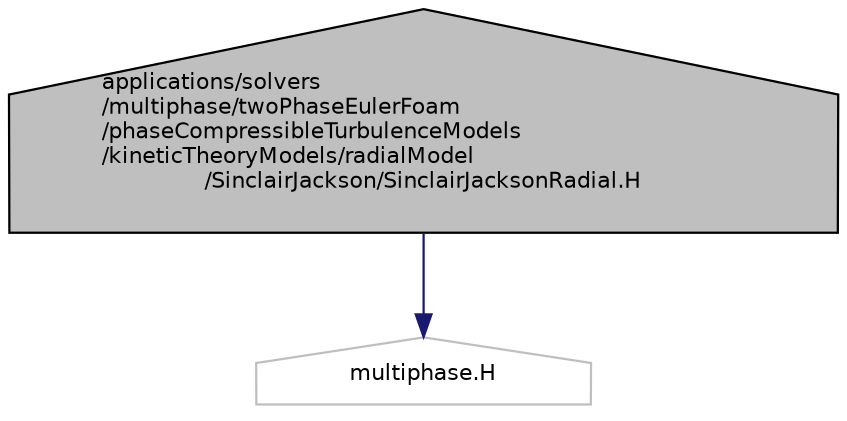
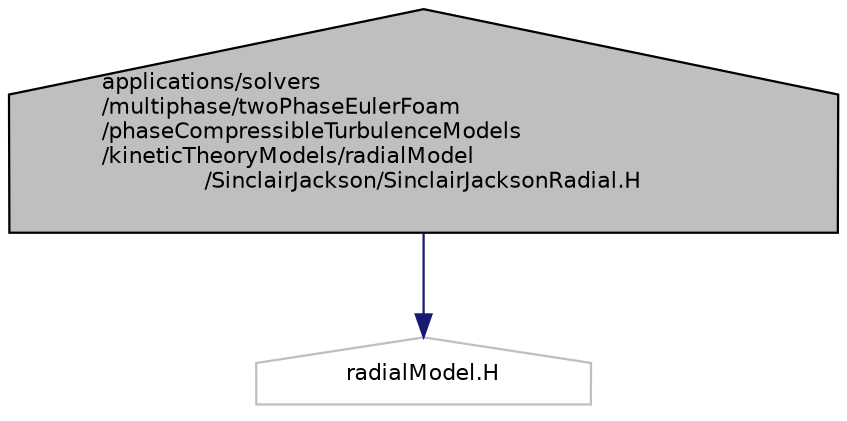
  digraph {
    node [fontname=Helvetica fontsize=10 shape=house]
    n1 [color=black fillcolor=grey75 fontcolor=black height=0.2 label="applications/solvers\l/multiphase/twoPhaseEulerFoam\l/phaseCompressibleTurbulenceModels\l/kineticTheoryModels/radialModel\l/SinclairJackson/SinclairJacksonRadial.H" style=filled width=0.4]
-   n2 [color=grey75 height=0.2 label="multiphase.H" width=0.4]
+   n2 [color=grey75 height=0.2 label="radialModel.H" width=0.4]
    n1 -> n2 [color=midnightblue fontname=Helvetica fontsize=10 labelfontname=Helvetica labelfontsize=10 style=solid]
  }
